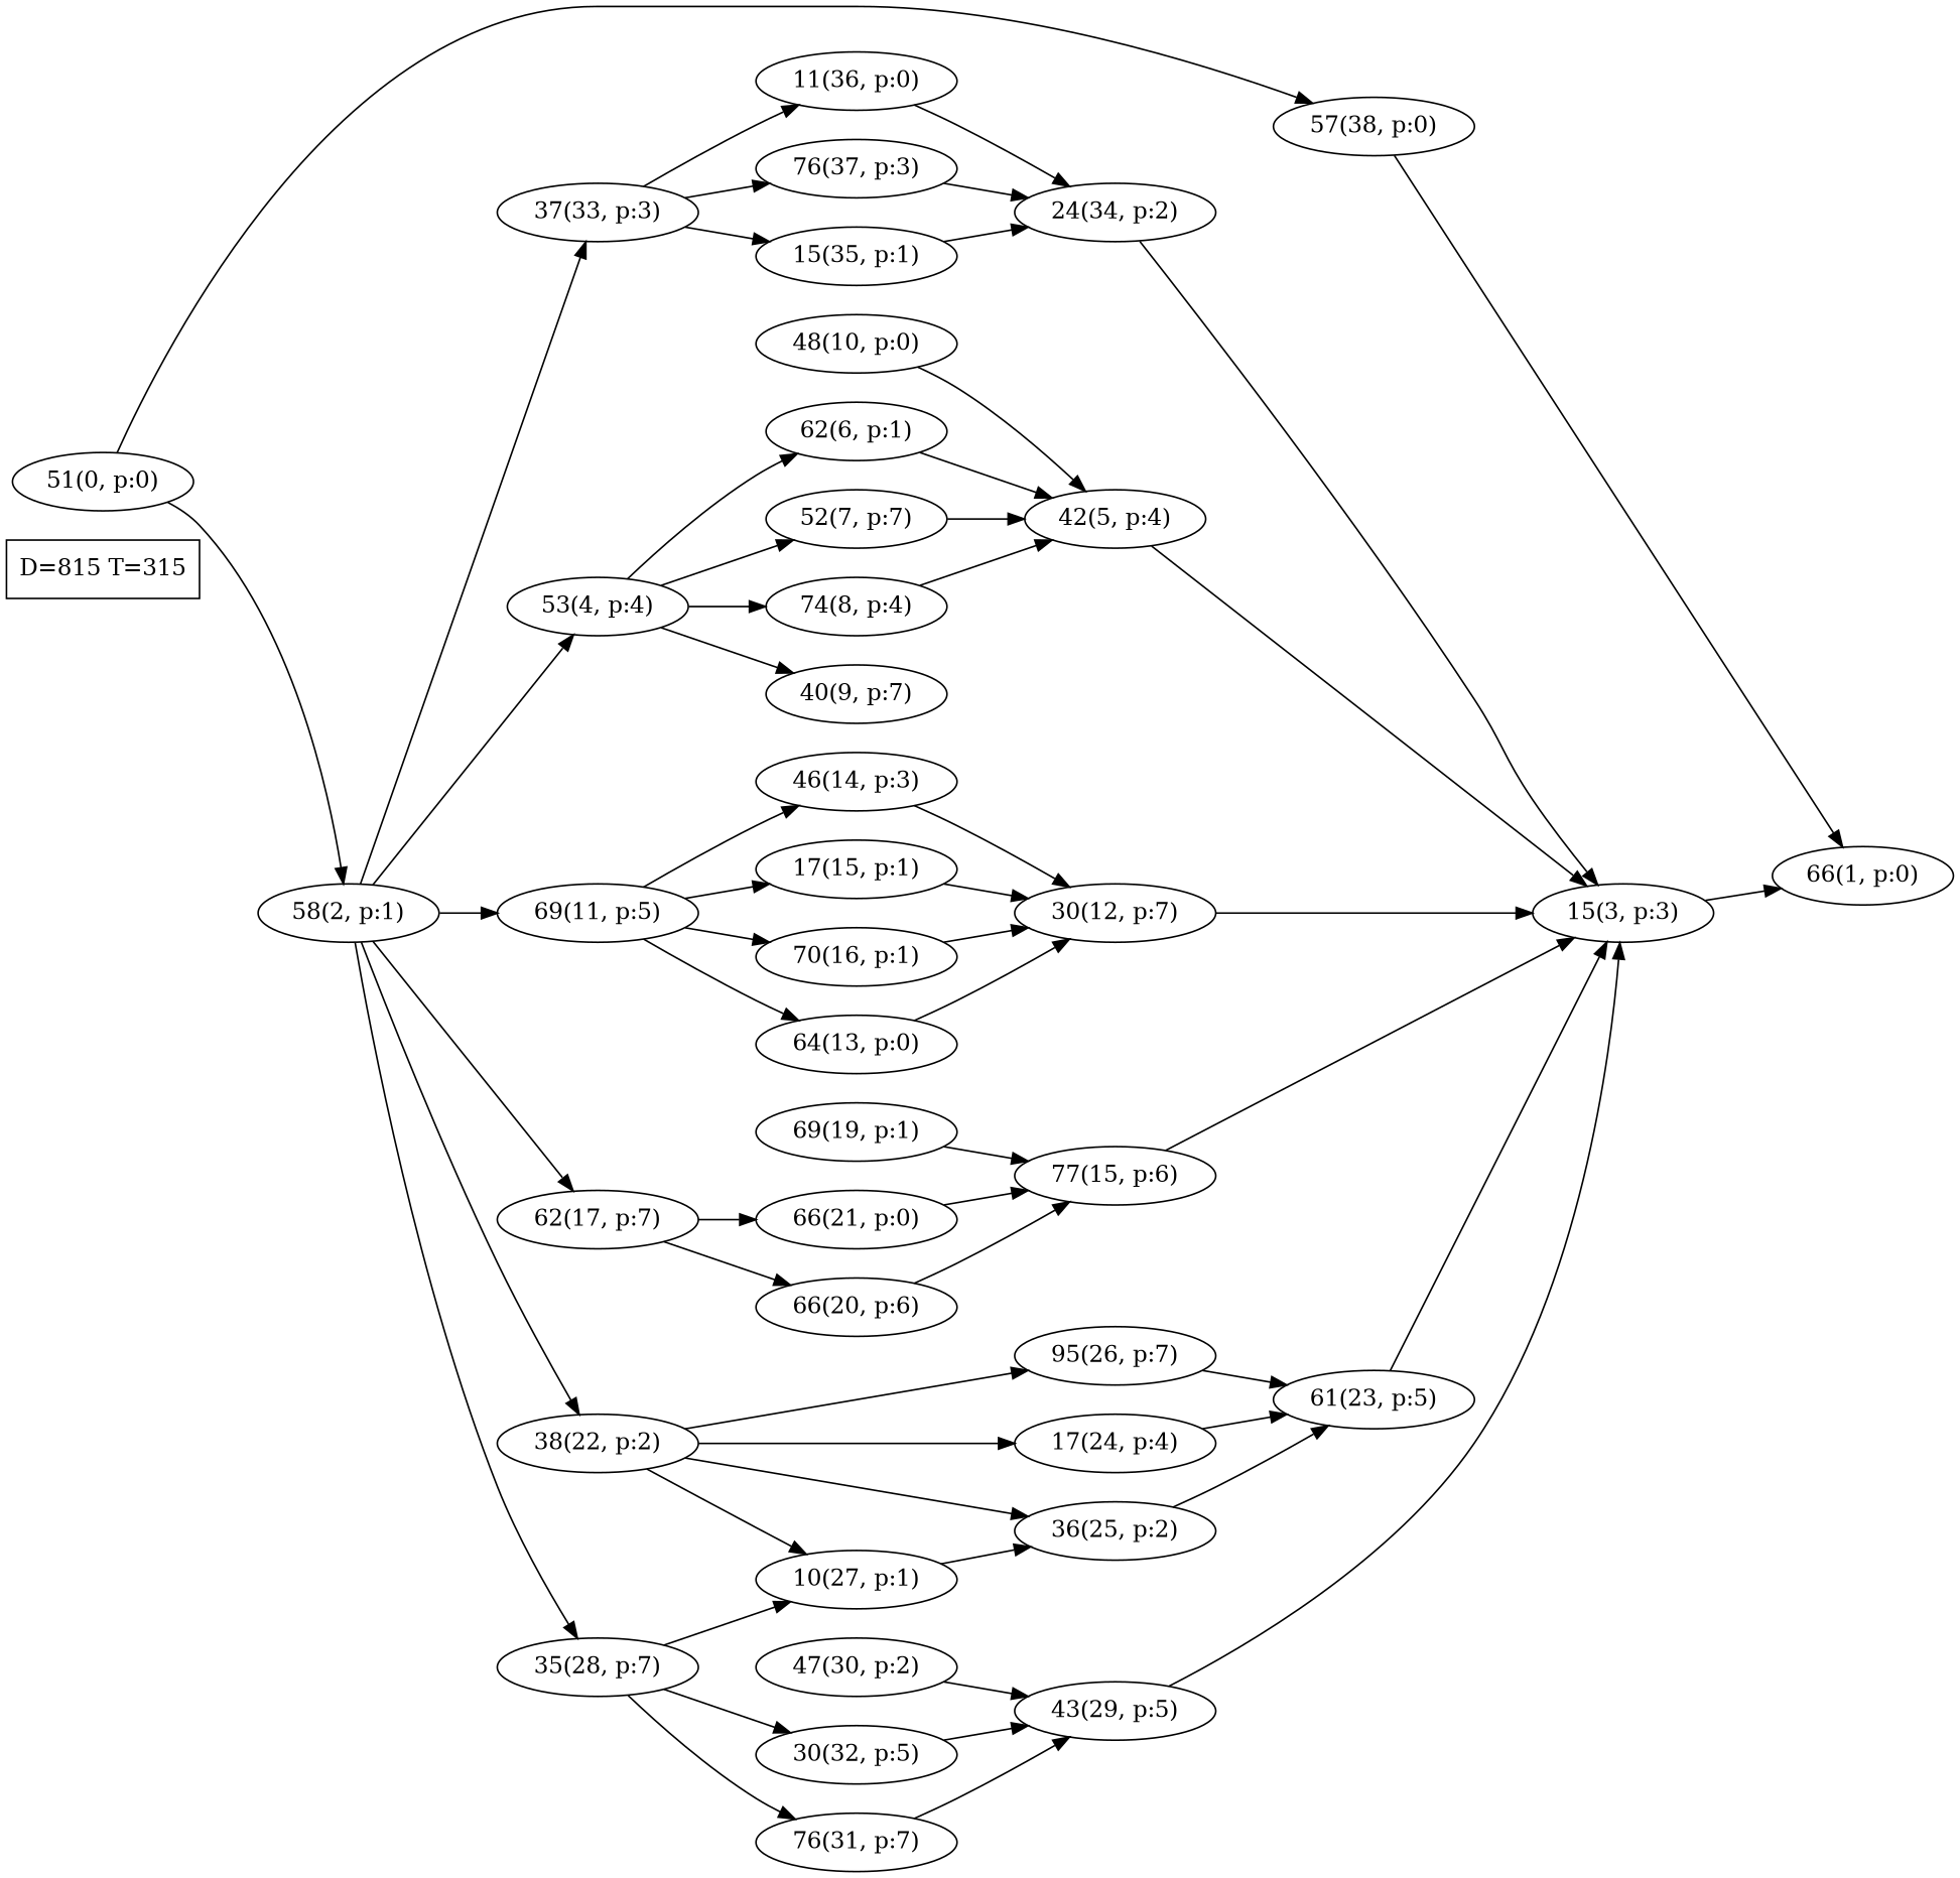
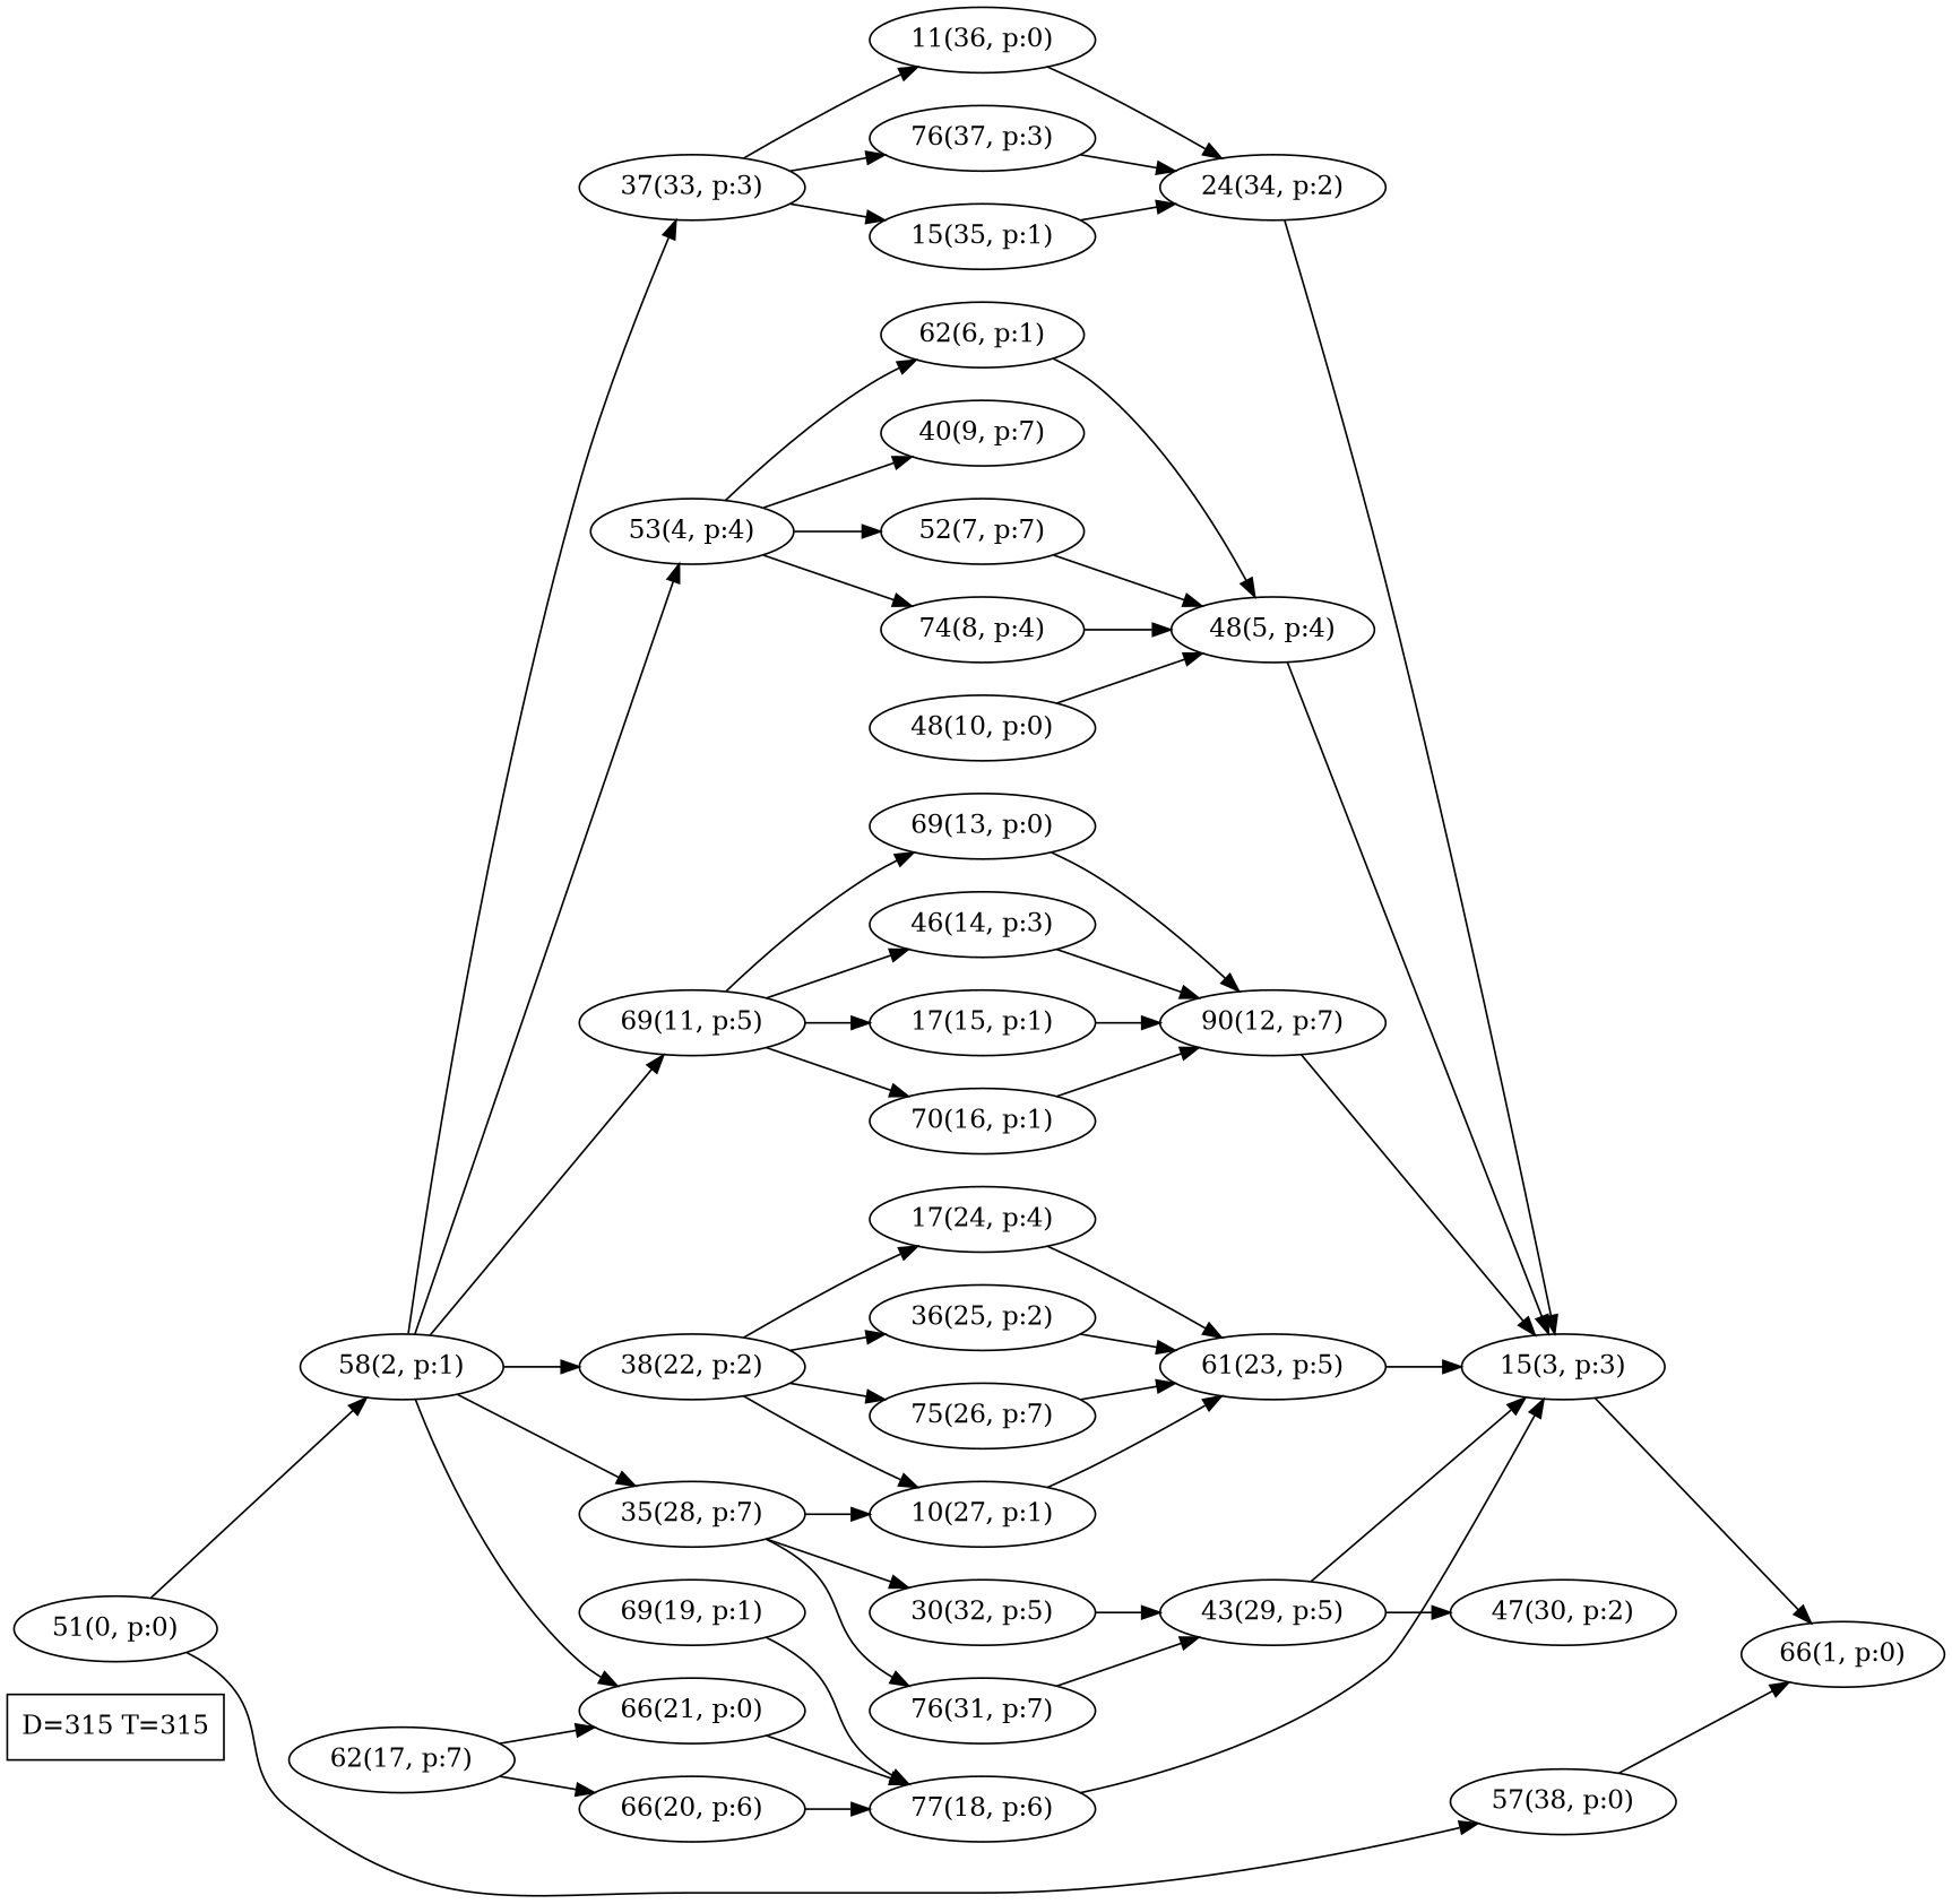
  digraph {
    rankdir=LR
-   n1 [label="D=815 T=315" shape=box]
+   n1 [label="D=315 T=315" shape=box]
    n2 [label="51(0, p:0)"]
    n3 [label="58(2, p:1)"]
    n4 [label="57(38, p:0)"]
    n5 [label="53(4, p:4)"]
    n6 [label="69(11, p:5)"]
    n7 [label="62(17, p:7)"]
    n8 [label="38(22, p:2)"]
    n9 [label="35(28, p:7)"]
    n10 [label="37(33, p:3)"]
    n11 [label="66(1, p:0)"]
    n12 [label="62(6, p:1)"]
    n13 [label="52(7, p:7)"]
    n14 [label="74(8, p:4)"]
    n15 [label="40(9, p:7)"]
-   n16 [label="64(13, p:0)"]
+   n16 [label="69(13, p:0)"]
    n17 [label="46(14, p:3)"]
    n18 [label="17(15, p:1)"]
    n19 [label="70(16, p:1)"]
    n20 [label="66(20, p:6)"]
    n21 [label="66(21, p:0)"]
    n22 [label="17(24, p:4)"]
    n23 [label="36(25, p:2)"]
-   n24 [label="95(26, p:7)"]
+   n24 [label="75(26, p:7)"]
    n25 [label="10(27, p:1)"]
    n26 [label="76(31, p:7)"]
    n27 [label="30(32, p:5)"]
    n28 [label="15(35, p:1)"]
    n29 [label="11(36, p:0)"]
    n30 [label="76(37, p:3)"]
    n31 [label="15(3, p:3)"]
-   n32 [label="42(5, p:4)"]
+   n32 [label="48(5, p:4)"]
    n33 [label="48(10, p:0)"]
-   n34 [label="30(12, p:7)"]
+   n34 [label="90(12, p:7)"]
    n35 [label="69(19, p:1)"]
-   n36 [label="77(15, p:6)"]
+   n36 [label="77(18, p:6)"]
    n37 [label="61(23, p:5)"]
    n38 [label="47(30, p:2)"]
    n39 [label="43(29, p:5)"]
    n40 [label="24(34, p:2)"]
    n2 -> n3
    n2 -> n4
    n3 -> n5
    n3 -> n6
-   n3 -> n7
+   n3 -> n21
    n3 -> n8
    n3 -> n9
    n3 -> n10
    n4 -> n11
    n5 -> n12
    n5 -> n13
    n5 -> n14
    n5 -> n15
    n6 -> n16
    n6 -> n17
    n6 -> n18
    n6 -> n19
    n7 -> n20
    n7 -> n21
    n8 -> n22
    n8 -> n23
    n8 -> n24
    n8 -> n25
    n9 -> n25
    n9 -> n26
    n9 -> n27
    n10 -> n28
    n10 -> n29
    n10 -> n30
    n12 -> n32
    n13 -> n32
    n14 -> n32
    n16 -> n34
    n17 -> n34
    n18 -> n34
    n19 -> n34
    n20 -> n36
    n21 -> n36
    n22 -> n37
    n23 -> n37
    n24 -> n37
-   n25 -> n23
+   n25 -> n37
    n26 -> n39
    n27 -> n39
    n28 -> n40
    n29 -> n40
    n30 -> n40
    n31 -> n11
    n32 -> n31
    n33 -> n32
    n34 -> n31
    n35 -> n36
    n36 -> n31
    n37 -> n31
-   n38 -> n39
+   n39 -> n38
    n39 -> n31
    n40 -> n31
  }
